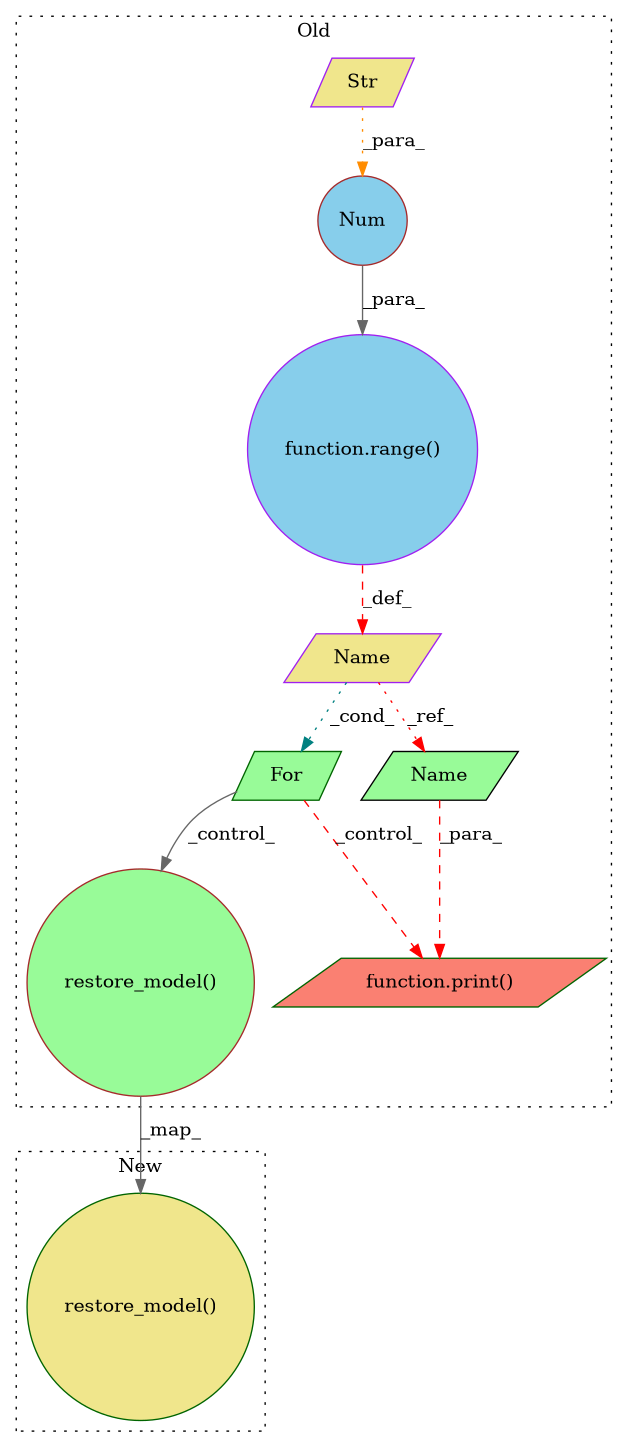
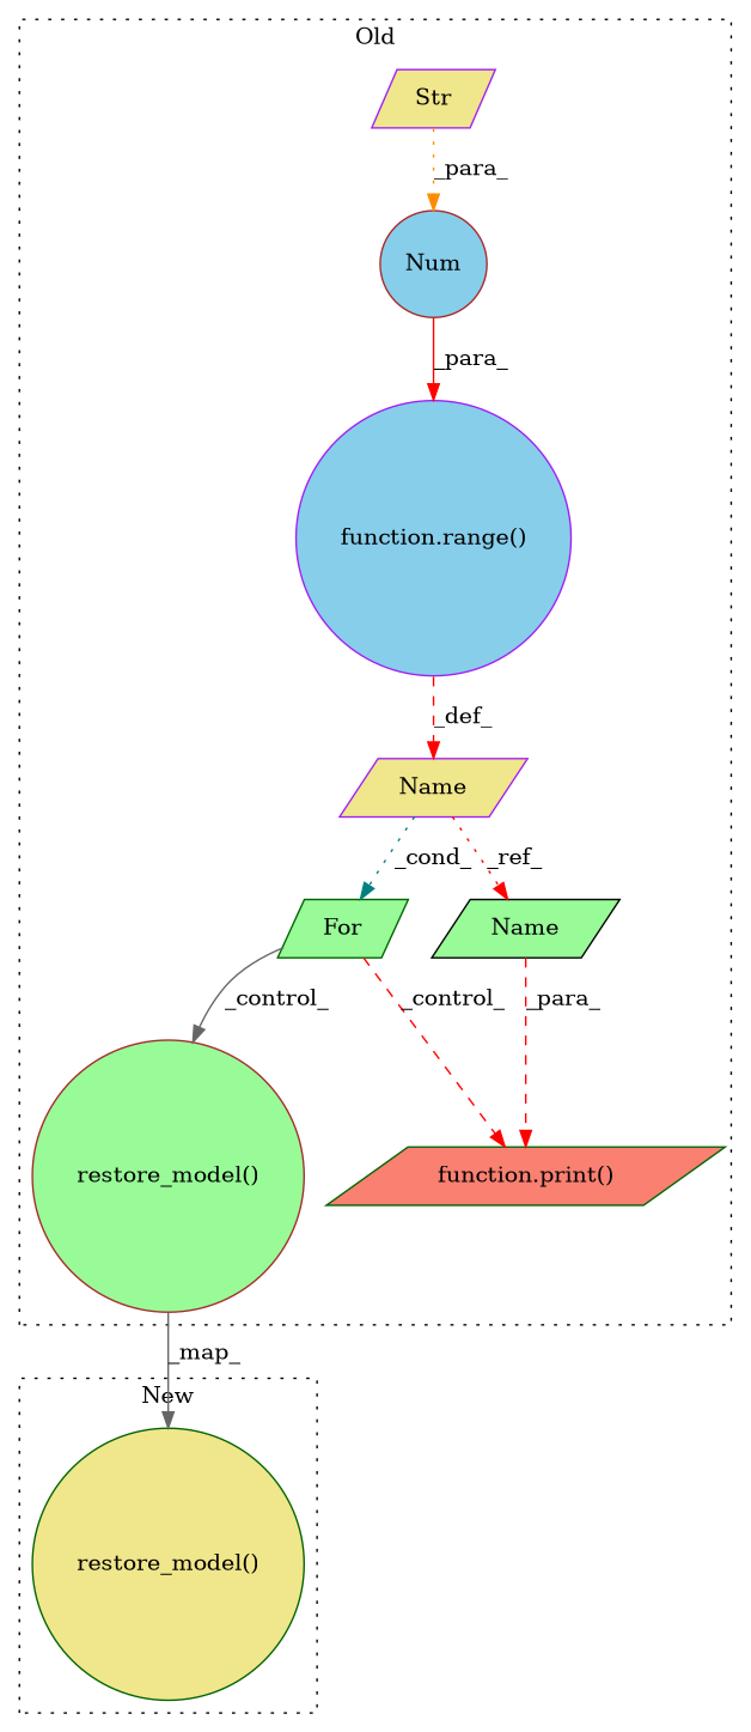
  digraph {
    node [a=75 color=purple fillcolor=palegreen l="19,1" shape=parallelogram style=filled]
    edge [color=red style=solid]
    n1 [color=brown label="restore_model()" s="30373,30407" shape=circle]
    n2 [fillcolor=skyblue l="6,1" label="function.range()" s="30308,30316" shape=circle]
    n3 [a=87 fillcolor=khaki l=14 label=Name s=30290]
    n4 [color=darkgreen fillcolor=salmon l="6,1" label="function.print()" s="30915,30944"]
    n5 [a=66 fillcolor=khaki l=7 label=Str s=30921]
    n6 [a=107 color=darkgreen l="4,56" label=For s="30286,30317"]
    n7 [a=76 color=brown fillcolor=skyblue l=2 label=Num s=30314 shape=circle]
    n8 [a=87 color=black l=14 label=Name s=30930]
    n9 [color=darkgreen fillcolor=khaki label="restore_model()" s="26842,26876" shape=circle]
    subgraph cluster_1 {
      label=Old
      style=dotted
      n1
      n2
      n3
      n4
      n5
      n6
      n7
      n8
    }
    subgraph cluster_2 {
      label=New
      style=dotted
      n9
    }
    n1 -> n9 [color=gray40 label=_map_]
    n2 -> n3 [label=_def_ style=dashed]
    n3 -> n6 [color=teal label=_cond_ style=dotted]
    n3 -> n8 [label=_ref_ style=dotted]
    n5 -> n7 [color=darkorange label=_para_ style=dotted]
    n6 -> n1 [color=gray40 label=_control_]
    n6 -> n4 [label=_control_ style=dashed]
-   n7 -> n2 [color=gray40 label=_para_]
+   n7 -> n2 [label=_para_]
    n8 -> n4 [label=_para_ style=dashed]
  }
